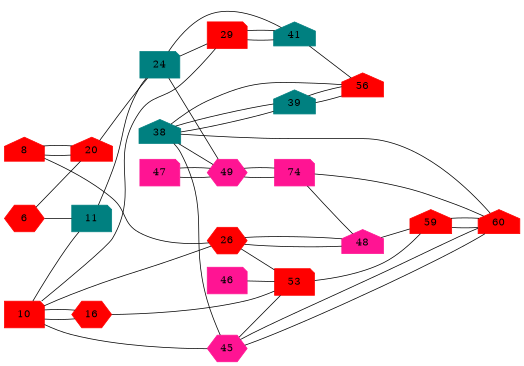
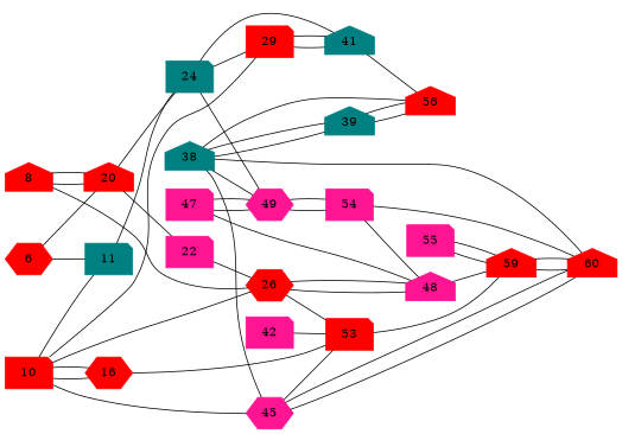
  graph {
    rankdir=LR
    node [color=red shape=note style=filled]
    6 [shape=hexagon]
    11 [color=teal super="+5"]
    20 [shape=house super="+15+7"]
    24 [color=teal super="+13"]
+   22 [color=deeppink super="+21"]
    8 [shape=house]
    26 [shape=hexagon super="+23"]
    53 [super="+50+44+43"]
    48 [color=deeppink shape=house]
    10 [super="+4+3"]
    16 [shape=hexagon]
    29 [super="+14"]
    45 [color=deeppink shape=hexagon super="+37"]
    41 [color=teal shape=house super="+31+30"]
    60 [shape=house super="+58+57"]
    49 [color=deeppink shape=hexagon super="+35+42"]
    59 [shape=house super="+52+51"]
-   54 [color=deeppink label=74]
+   54 [color=deeppink]
    56 [shape=house super="+40+32"]
    38 [color=teal shape=house super="+34"]
    39 [color=teal shape=house]
-   46 [color=deeppink]
+   46 [color=deeppink label=42]
    47 [color=deeppink]
+   55 [color=deeppink]
    6 -- 11 [weight=2]
    6 -- 20
    11 -- 24
    20 -- 24
+   20 -- 22
    24 -- 29
    24 -- 41
    24 -- 49
+   22 -- 26
    8 -- 20 [weight=2]
    8 -- 20
    8 -- 26
    26 -- 53 [weight=2]
    26 -- 48
    26 -- 48
    53 -- 59
    48 -- 59
    10 -- 11
    10 -- 26
    10 -- 16 [weight=2]
    10 -- 16
    10 -- 29
    10 -- 45 [weight=2]
    16 -- 53
    29 -- 41 [weight=2]
    29 -- 41
    45 -- 53
    45 -- 60 [weight=2]
    45 -- 60
    41 -- 56 [weight=2]
    49 -- 54
    49 -- 54
    59 -- 60
    59 -- 60
    54 -- 48
    54 -- 60
    38 -- 45
    38 -- 60
    38 -- 49
    38 -- 56
    38 -- 39
    38 -- 39
    39 -- 56 [weight=2]
    39 -- 56
    46 -- 53 [weight=3]
+   47 -- 48
    47 -- 49 [weight=2]
    47 -- 49
+   55 -- 59 [weight=2]
+   55 -- 59
  }
